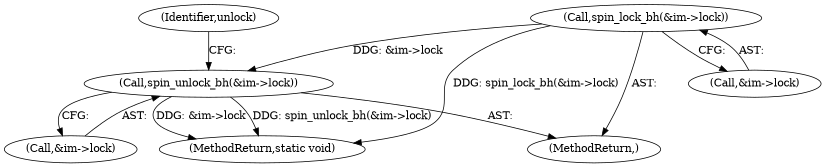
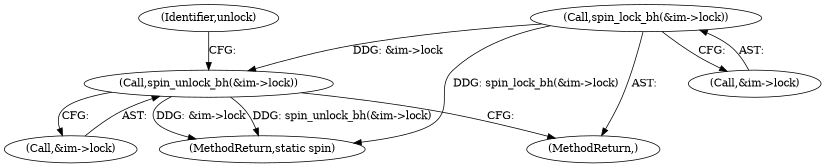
  digraph {
    n1 [label="(Call,spin_unlock_bh(&im->lock))"]
    n2 [label="(Call,&im->lock)"]
-   n3 [label="(MethodReturn,static void)"]
+   n3 [label="(MethodReturn,static spin)"]
    n4 [label="(MethodReturn,)"]
    n5 [label="(Call,spin_lock_bh(&im->lock))"]
    n6 [label="(Call,&im->lock)"]
    n7 [label="(Identifier,unlock)"]
    n1 -> n2 [label="CFG: "]
    n1 -> n3 [label="DDG: &im->lock"]
    n1 -> n3 [label="DDG: spin_unlock_bh(&im->lock)"]
-   n1 -> n4 [label="AST: "]
+   n1 -> n4 [label="CFG: "]
    n2 -> n1 [label="AST: "]
    n5 -> n1 [label="DDG: &im->lock"]
    n5 -> n3 [label="DDG: spin_lock_bh(&im->lock)"]
    n5 -> n4 [label="AST: "]
    n5 -> n6 [label="CFG: "]
    n6 -> n5 [label="AST: "]
    n7 -> n1 [label="CFG: "]
  }
